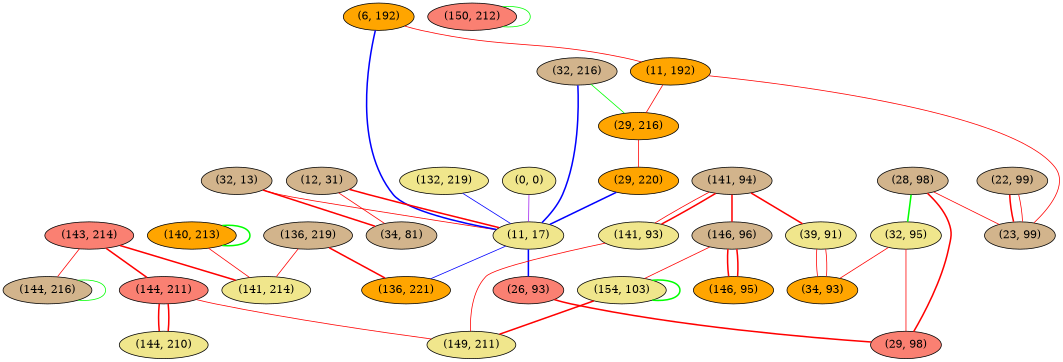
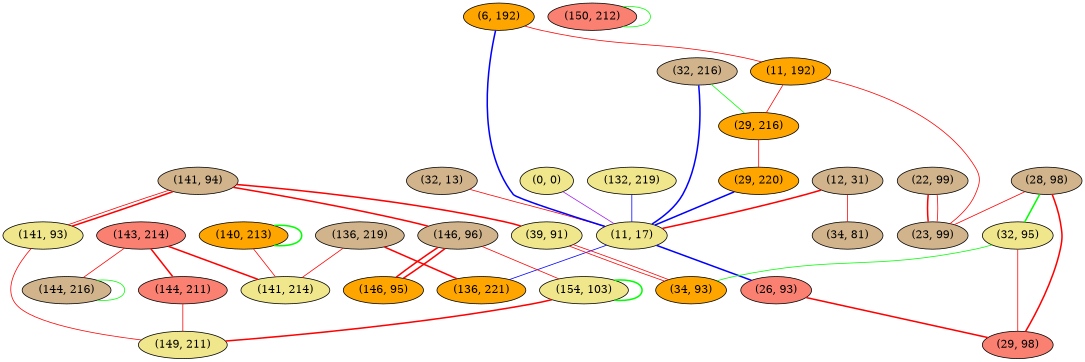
  graph {
    node [fillcolor=tan style=filled]
    edge [color=red style=solid weight=1]
    "(140, 213)" [fillcolor=orange]
    "(141, 214)" [fillcolor=khaki]
    "(143, 214)" [fillcolor=salmon]
    "(144, 211)" [fillcolor=salmon]
    "(144, 216)"
-   "(144, 210)" [fillcolor=khaki]
    "(149, 211)" [fillcolor=khaki]
    "(29, 216)" [fillcolor=orange]
    "(32, 216)"
    "(11, 17)" [fillcolor=khaki]
    "(29, 220)" [fillcolor=orange]
    "(136, 221)" [fillcolor=orange]
    "(26, 93)" [fillcolor=salmon]
    "(32, 13)"
    n15 [label="(34, 81)"]
    "(6, 192)" [fillcolor=orange]
    "(11, 192)" [fillcolor=orange]
    "(23, 99)"
    "(141, 94)"
    "(146, 96)"
    "(39, 91)" [fillcolor=khaki]
    "(141, 93)" [fillcolor=khaki]
    "(154, 103)" [fillcolor=khaki]
    "(146, 95)" [fillcolor=orange]
    "(34, 93)" [fillcolor=orange]
    "(12, 31)"
    "(22, 99)"
    "(136, 219)"
    "(132, 219)" [fillcolor=khaki]
    "(0, 0)" [fillcolor=khaki]
    "(28, 98)"
    "(32, 95)" [fillcolor=khaki]
    n33 [fillcolor=salmon label="(29, 98)"]
    "(150, 212)" [fillcolor=salmon]
    "(140, 213)" -- "(140, 213)" [color=green style=bold weight=2]
    "(140, 213)" -- "(141, 214)"
    "(143, 214)" -- "(141, 214)" [style=bold]
    "(143, 214)" -- "(144, 211)" [style=bold]
    "(143, 214)" -- "(144, 216)"
-   "(144, 211)" -- "(144, 210)" [style=bold]
-   "(144, 211)" -- "(144, 210)" [style=bold]
    "(144, 211)" -- "(149, 211)"
    "(144, 216)" -- "(144, 216)" [color=green weight=2]
    "(29, 216)" -- "(29, 220)"
    "(32, 216)" -- "(29, 216)" [color=green]
    "(32, 216)" -- "(11, 17)" [color=blue style=bold weight=3]
    "(11, 17)" -- "(136, 221)" [color=blue weight=3]
    "(11, 17)" -- "(26, 93)" [color=blue style=bold weight=3]
    "(29, 220)" -- "(11, 17)" [color=blue style=bold weight=3]
    "(26, 93)" -- n33 [style=bold]
    "(32, 13)" -- "(11, 17)"
-   "(32, 13)" -- n15 [style=bold]
    "(6, 192)" -- "(11, 17)" [color=blue style=bold weight=3]
    "(6, 192)" -- "(11, 192)"
    "(11, 192)" -- "(29, 216)"
    "(11, 192)" -- "(23, 99)"
    "(141, 94)" -- "(146, 96)" [style=bold]
    "(141, 94)" -- "(39, 91)" [style=bold]
    "(141, 94)" -- "(141, 93)"
    "(141, 94)" -- "(141, 93)" [style=bold]
    "(146, 96)" -- "(154, 103)"
    "(146, 96)" -- "(146, 95)" [style=bold]
    "(146, 96)" -- "(146, 95)" [style=bold]
    "(39, 91)" -- "(34, 93)"
    "(39, 91)" -- "(34, 93)"
    "(141, 93)" -- "(149, 211)"
    "(154, 103)" -- "(149, 211)" [style=bold]
    "(154, 103)" -- "(154, 103)" [color=green style=bold weight=2]
    "(12, 31)" -- "(11, 17)" [style=bold]
    "(12, 31)" -- n15
    "(22, 99)" -- "(23, 99)" [style=bold]
    "(22, 99)" -- "(23, 99)"
    "(136, 219)" -- "(141, 214)"
    "(136, 219)" -- "(136, 221)" [style=bold]
    "(132, 219)" -- "(11, 17)" [color=blue weight=3]
    "(0, 0)" -- "(11, 17)" [color=purple weight=4]
    "(28, 98)" -- "(23, 99)"
    "(28, 98)" -- "(32, 95)" [color=green style=bold weight=2]
    "(28, 98)" -- n33 [style=bold]
-   "(32, 95)" -- "(34, 93)"
+   "(32, 95)" -- "(34, 93)" [color=green]
    "(32, 95)" -- n33
    "(150, 212)" -- "(150, 212)" [color=green weight=2]
  }
